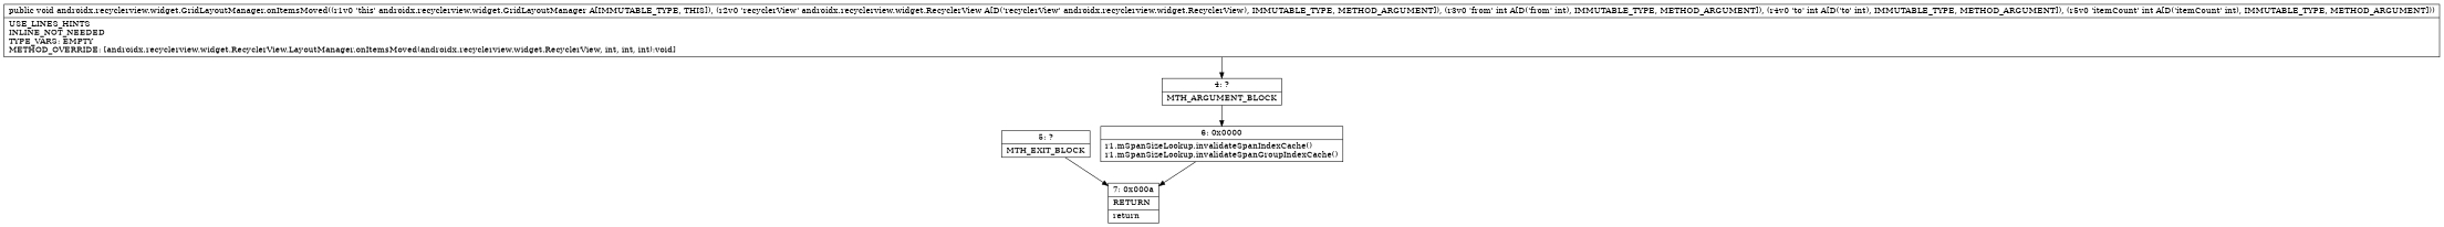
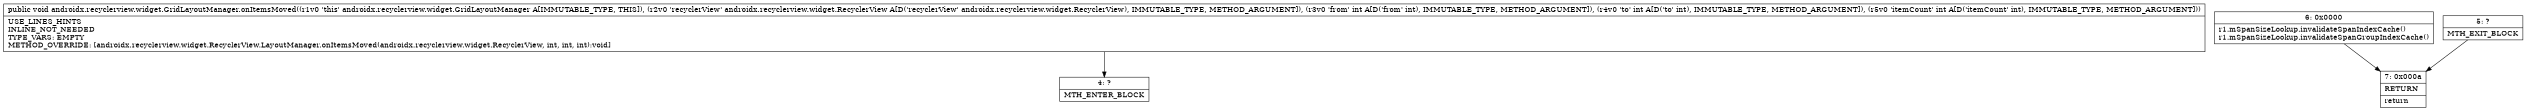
  digraph {
    node [shape=record]
-   n1 [label="{4\:\ ?|MTH_ARGUMENT_BLOCK\l}"]
+   n1 [label="{4\:\ ?|MTH_ENTER_BLOCK\l}"]
    n2 [label="{6\:\ 0x0000|r1.mSpanSizeLookup.invalidateSpanIndexCache()\lr1.mSpanSizeLookup.invalidateSpanGroupIndexCache()\l}"]
    n3 [label="{7\:\ 0x000a|RETURN\l|return\l}"]
    n4 [label="{5\:\ ?|MTH_EXIT_BLOCK\l}"]
    n5 [label="{public void androidx.recyclerview.widget.GridLayoutManager.onItemsMoved((r1v0 'this' androidx.recyclerview.widget.GridLayoutManager A[IMMUTABLE_TYPE, THIS]), (r2v0 'recyclerView' androidx.recyclerview.widget.RecyclerView A[D('recyclerView' androidx.recyclerview.widget.RecyclerView), IMMUTABLE_TYPE, METHOD_ARGUMENT]), (r3v0 'from' int A[D('from' int), IMMUTABLE_TYPE, METHOD_ARGUMENT]), (r4v0 'to' int A[D('to' int), IMMUTABLE_TYPE, METHOD_ARGUMENT]), (r5v0 'itemCount' int A[D('itemCount' int), IMMUTABLE_TYPE, METHOD_ARGUMENT]))  | USE_LINES_HINTS\lINLINE_NOT_NEEDED\lTYPE_VARS: EMPTY\lMETHOD_OVERRIDE: [androidx.recyclerview.widget.RecyclerView.LayoutManager.onItemsMoved(androidx.recyclerview.widget.RecyclerView, int, int, int):void]\l}"]
-   n1 -> n2
    n2 -> n3
    n4 -> n3
    n5 -> n1
  }
